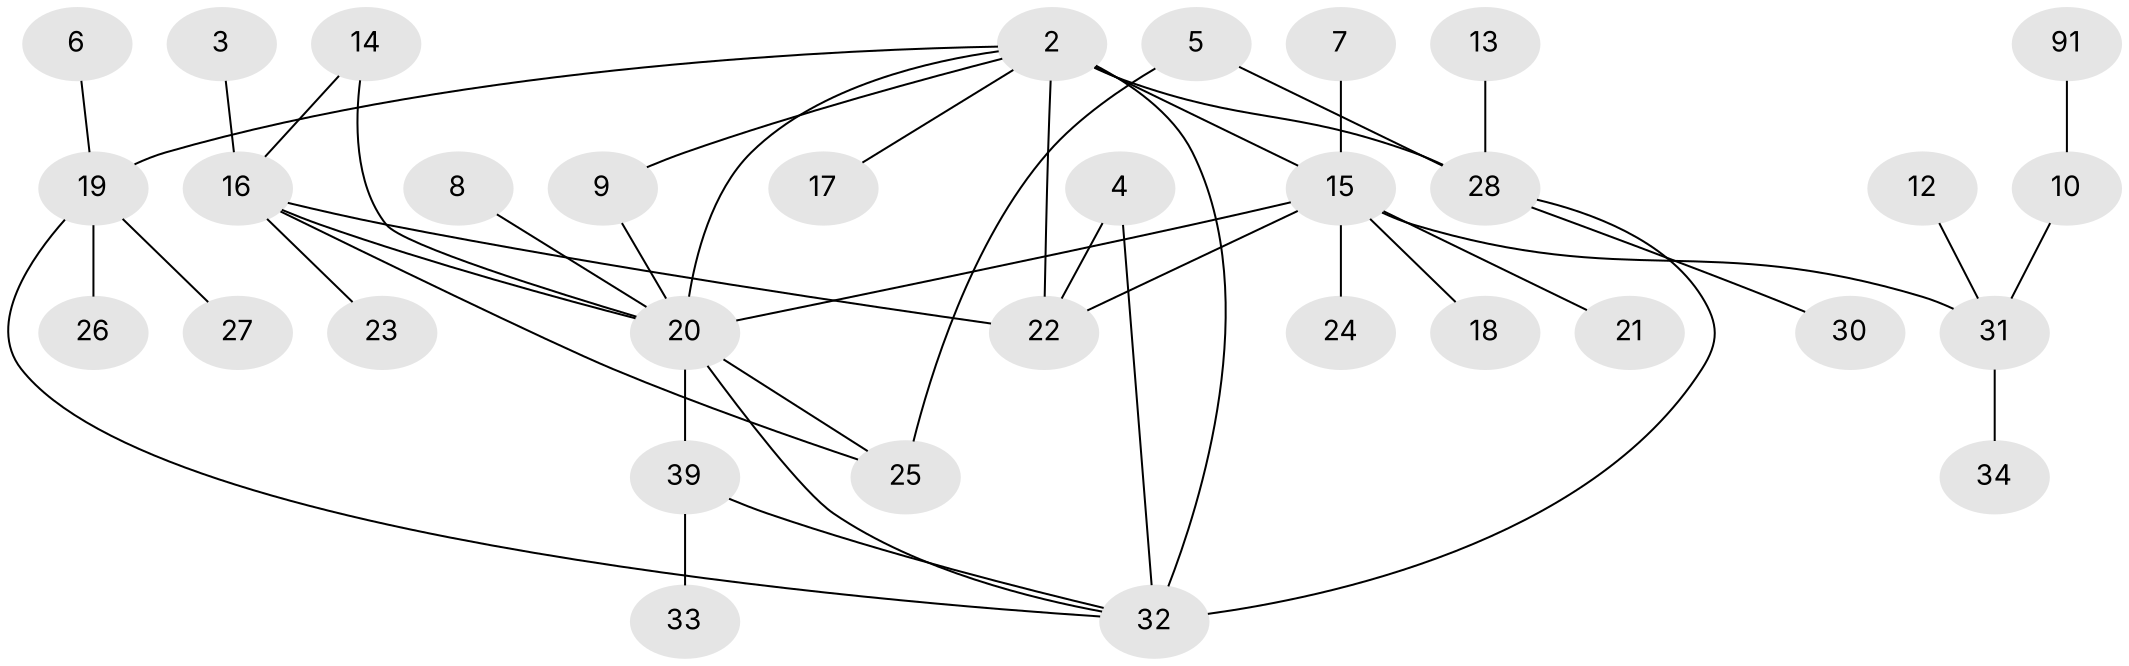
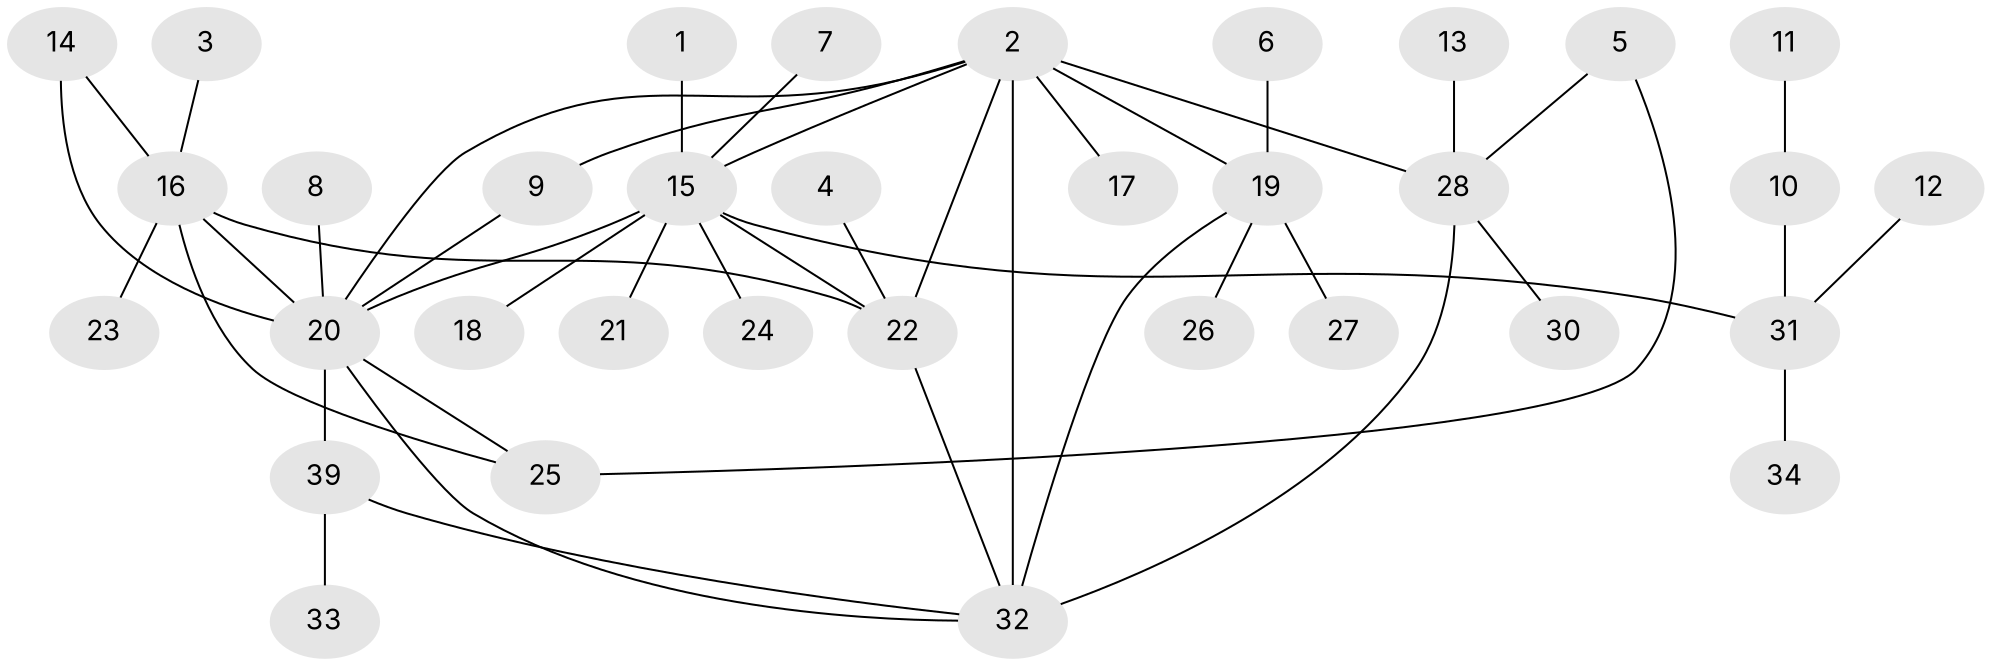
  graph {
    fontname=Inter
    node [color=gray90 fontname=Inter style=filled]
    edge [fontname=Inter weight=1.0]
+   1
    15
    20
    22
    31
    18
    21
    24
    2
    9
    17
    19
    28
    32
    26
    27
    25
    n18 [label=39]
    30
    3
    16
    23
    4
    5
    6
    7
    8
    10
    34
-   11 [label=91]
+   11
    12
    13
    14
    33
+   1 -- 15 [weight=2.0]
    15 -- 20
    15 -- 22
    15 -- 31
    15 -- 18
    15 -- 21
    15 -- 24
    20 -- 32
    20 -- 25
    20 -- n18
-   4 -- 32
+   22 -- 32
    31 -- 34
    2 -- 15 [weight=2.0]
    2 -- 20
    2 -- 22
    2 -- 9
    2 -- 17
    2 -- 19
    2 -- 28 [weight=2.0]
    2 -- 32 [weight=2.0]
    9 -- 20
    19 -- 32
    19 -- 26
    19 -- 27
    28 -- 32
    28 -- 30
    n18 -- 32
    n18 -- 33
    3 -- 16
    16 -- 20
    16 -- 22 [weight=2.0]
    16 -- 25
    16 -- 23
    4 -- 22
    5 -- 28
    5 -- 25
    6 -- 19
    7 -- 15
    8 -- 20
    10 -- 31
    11 -- 10
    12 -- 31
    13 -- 28
    14 -- 20
    14 -- 16
  }
